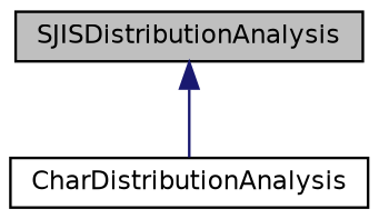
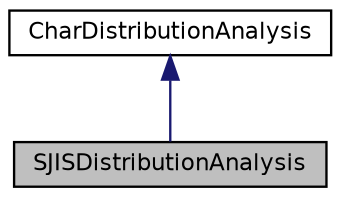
  digraph {
    node [color=black fontname=Helvetica fontsize=10 shape=record style=filled]
    n1 [fillcolor=grey75 fontcolor=black height=0.2 label=SJISDistributionAnalysis width=0.4]
    n2 [fillcolor=white height=0.2 label=CharDistributionAnalysis width=0.4]
-   n1 -> n2 [color=midnightblue dir=back fontname=Helvetica fontsize=10 labelfontname=Helvetica labelfontsize=10 style=solid]
+   n2 -> n1 [color=midnightblue dir=back fontname=Helvetica fontsize=10 labelfontname=Helvetica labelfontsize=10 style=solid]
  }
